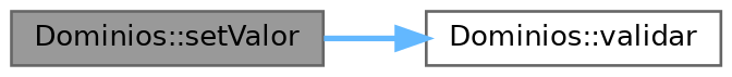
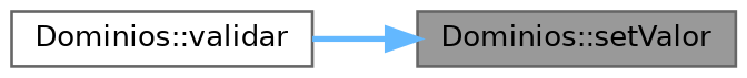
  digraph {
    rankdir=LR
    node [fontname=Helvetica fontsize=10 shape=box style=filled]
    n1 [color=gray40 fillcolor=grey60 fontcolor=black height=0.2 label="Dominios::setValor" width=0.4]
    n2 [color=grey40 fillcolor=white height=0.2 label="Dominios::validar" width=0.4]
-   n1 -> n2 [color=steelblue1 fontname=Helvetica fontsize=10 labelfontname=Helvetica labelfontsize=10 style=bold]
+   n2 -> n1 [color=steelblue1 fontname=Helvetica fontsize=10 labelfontname=Helvetica labelfontsize=10 style=bold]
  }
